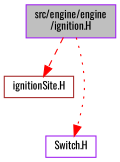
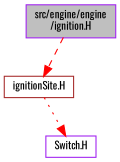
  digraph {
    fontname=Oswald
    node [color=purple fontname=Oswald fontsize=10 shape=record]
    edge [color=red fontname=Oswald fontsize=10 labelfontname=FreeSans labelfontsize=10]
    n1 [fillcolor=grey75 fontcolor=black height=0.2 label="src/engine/engine\l/ignition.H" style=filled width=0.4]
    n2 [color=brown height=0.2 label="ignitionSite.H" width=0.4]
    n3 [height=0.2 label="Switch.H" width=0.4]
    n1 -> n2 [style=dashed]
-   n1 -> n3 [style=dotted]
+   n2 -> n3 [style=dotted]
  }
